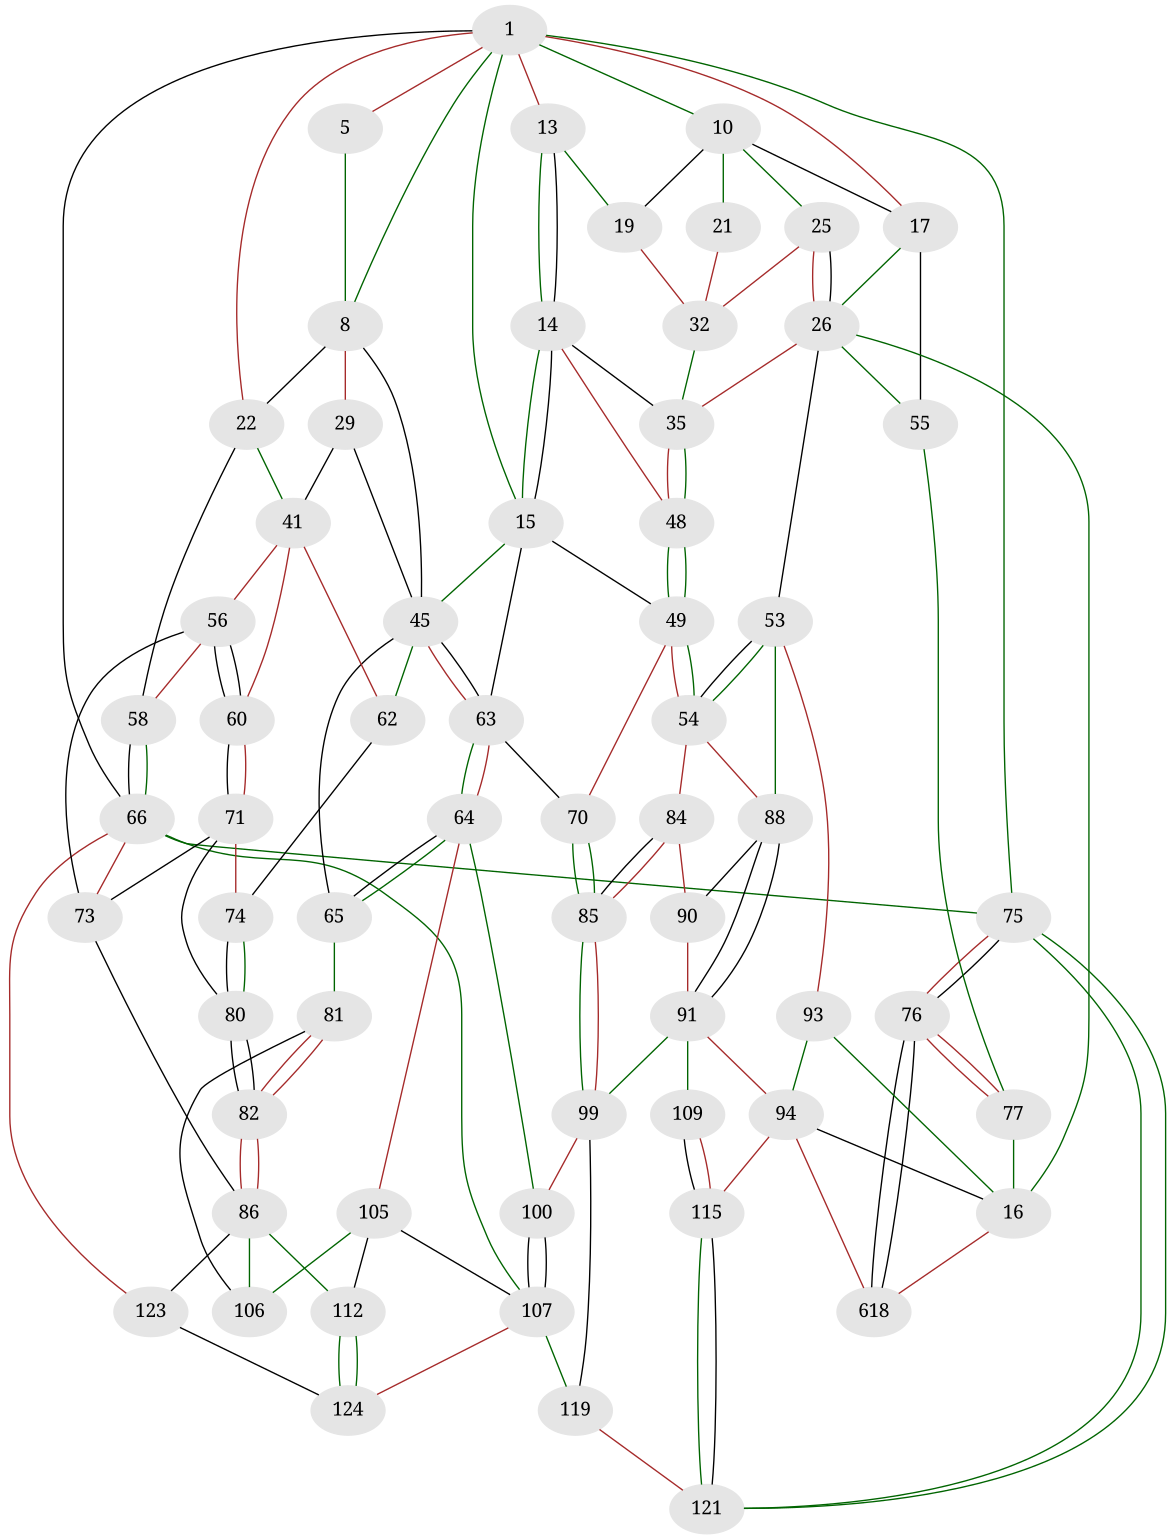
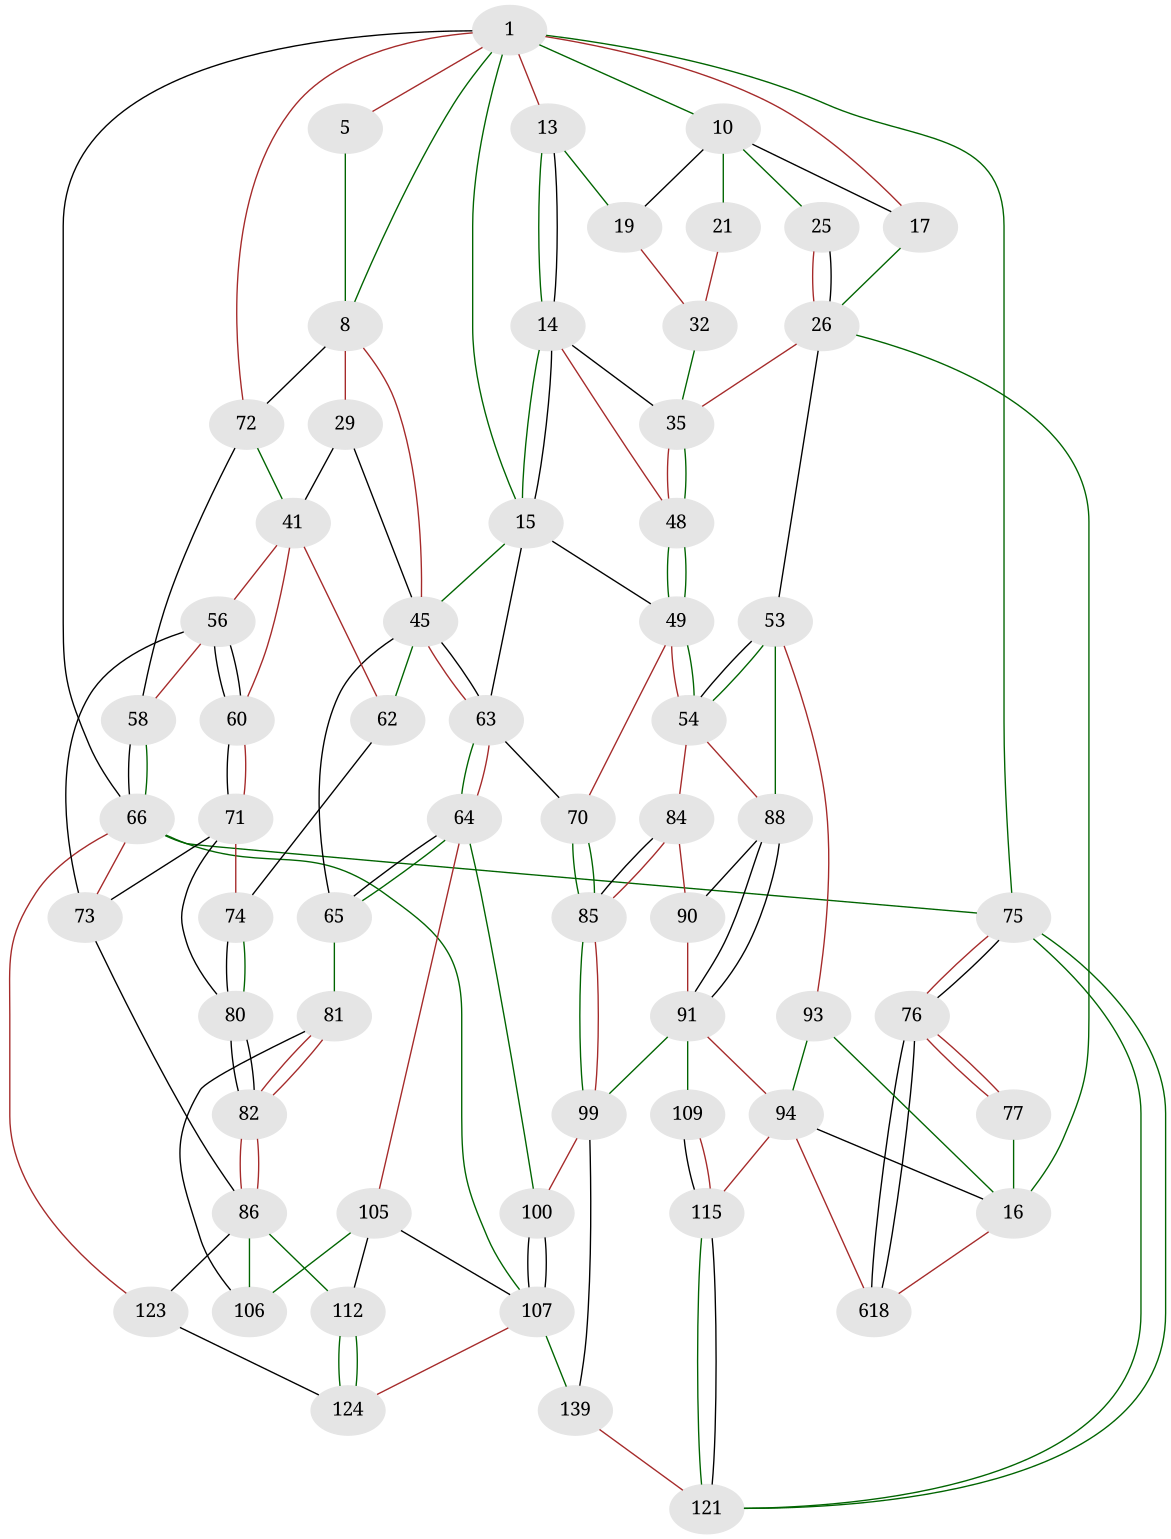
  graph {
    fontname="Noto Serif"
    node [color=gray90 fontname="Noto Serif" style=filled]
    edge [color=black fontname="Noto Serif"]
    1 [super="+2+6"]
    5
    8 [super="+28+9"]
    10 [super="+11+16"]
    13
    15 [super="+43"]
    17 [super="+27"]
-   22 [super="+38"]
+   22 [super="+38" label=72]
    66 [super="+67"]
    75
    29 [super="+40"]
    45 [super="+46"]
    19
    21 [super="+31"]
    25
    14 [super="+37"]
    49 [super="+50"]
    63 [super="+69"]
    26 [super="+34"]
-   55
    41 [super="+59+42"]
    58
    73 [super="+79"]
    107 [super="+120"]
    123
    76
    121
    62
    65
    32 [super="+33"]
    35 [super="+36"]
    48
    54 [super="+83"]
    70
    64 [super="+101"]
    53 [super="+87"]
    n37 [label=16 super="+104+97"]
    77 [super="+78+116"]
    56 [super="+57"]
    60
    88 [super="+89"]
    93
    n43 [label=618]
    71 [super="+72"]
    74
    81
    84
    85
    90
    91 [super="+95+92"]
    94 [super="+113"]
    86 [super="+110"]
    80
    100
    105 [super="+108"]
    106
    112
    82
-   119 [super="+122"]
+   119 [super="+122" label=139]
    124
    99 [super="+103"]
    109
    115
    1 -- 5 [color=brown]
    1 -- 8 [color=darkgreen]
    1 -- 10 [color=darkgreen weight=2]
    1 -- 13 [color=brown]
    1 -- 15 [color=darkgreen]
    1 -- 17 [color=brown]
    1 -- 22 [color=brown]
    1 -- 66
    1 -- 75 [color=darkgreen]
    5 -- 8 [color=darkgreen]
    8 -- 22 [weight=2]
    8 -- 29 [color=brown weight=2]
-   8 -- 45
+   8 -- 45 [color=brown]
    10 -- 17
    10 -- 19
    10 -- 21 [color=darkgreen weight=3]
    10 -- 25 [color=darkgreen]
    13 -- 19 [color=darkgreen]
    13 -- 14 [color=darkgreen]
    13 -- 14
    15 -- 45 [color=darkgreen]
    15 -- 49
    15 -- 63
    17 -- 26 [color=darkgreen]
-   17 -- 55
    22 -- 41 [color=darkgreen]
    22 -- 58
    66 -- 75 [color=darkgreen]
    66 -- 73 [color=brown]
    66 -- 107 [color=darkgreen]
    66 -- 123 [color=brown]
    75 -- 76 [color=brown]
    75 -- 76
    75 -- 121 [color=darkgreen]
    75 -- 121 [color=darkgreen]
    29 -- 45
    29 -- 41
    45 -- 63 [color=brown]
    45 -- 63
    45 -- 62 [color=darkgreen]
    45 -- 65
    19 -- 32 [color=brown]
    21 -- 32 [color=brown]
    25 -- 26 [color=brown]
    25 -- 26
-   25 -- 32 [color=brown]
    14 -- 15 [color=darkgreen]
    14 -- 15
    14 -- 35
    14 -- 48 [color=brown]
    49 -- 54 [color=brown]
    49 -- 54 [color=darkgreen]
    49 -- 70 [color=brown]
    63 -- 70
    63 -- 64 [color=darkgreen]
    63 -- 64 [color=brown]
-   26 -- 55 [color=darkgreen]
    26 -- 35 [color=brown]
    26 -- 53
    26 -- n37 [color=darkgreen]
-   55 -- 77 [color=darkgreen]
    41 -- 62 [color=brown]
    41 -- 56 [color=brown]
    41 -- 60 [color=brown]
    58 -- 66
    58 -- 66 [color=darkgreen]
    73 -- 86
    107 -- 119 [color=darkgreen weight=2]
    107 -- 124 [color=brown]
    123 -- 124
    76 -- 77 [color=brown]
    76 -- 77 [color=brown]
    76 -- n43
    76 -- n43
    62 -- 74
    65 -- 81 [color=darkgreen]
    32 -- 35 [color=darkgreen]
    35 -- 48 [color=brown]
    35 -- 48 [color=darkgreen]
    48 -- 49 [color=darkgreen]
    48 -- 49 [color=darkgreen]
    54 -- 88 [color=brown]
    54 -- 84 [color=brown]
    70 -- 85 [color=darkgreen]
    70 -- 85 [color=darkgreen]
    64 -- 65
    64 -- 65 [color=darkgreen]
    64 -- 100 [color=darkgreen]
    64 -- 105 [color=brown]
    53 -- 54
    53 -- 54 [color=darkgreen]
    53 -- 88 [color=darkgreen]
    53 -- 93 [color=brown]
    n37 -- n43 [color=brown]
    77 -- n37 [color=darkgreen weight=3]
    56 -- 58 [color=brown]
    56 -- 73
    56 -- 60
    56 -- 60
    60 -- 71
    60 -- 71 [color=brown]
    88 -- 90
    88 -- 91
    88 -- 91
    93 -- n37 [color=darkgreen]
    93 -- 94 [color=darkgreen]
    71 -- 73
    71 -- 74 [color=brown]
    71 -- 80
    74 -- 80
    74 -- 80 [color=darkgreen]
    81 -- 106
    81 -- 82 [color=brown]
    81 -- 82 [color=brown]
    84 -- 85
    84 -- 85 [color=brown]
    84 -- 90 [color=brown]
    85 -- 99 [color=darkgreen]
    85 -- 99 [color=brown]
    90 -- 91 [color=brown]
    91 -- 94 [color=brown]
    91 -- 99 [color=darkgreen]
    91 -- 109 [color=darkgreen weight=2]
    94 -- n37
    94 -- n43 [color=brown]
    94 -- 115 [color=brown]
    86 -- 123
    86 -- 106 [color=darkgreen]
    86 -- 112 [color=darkgreen]
    80 -- 82
    80 -- 82
    100 -- 107
    100 -- 107
    105 -- 107
    105 -- 106 [color=darkgreen]
    105 -- 112
    112 -- 124 [color=darkgreen]
    112 -- 124 [color=darkgreen]
    82 -- 86 [color=brown]
    82 -- 86 [color=brown]
    119 -- 121 [color=brown]
    99 -- 100 [color=brown]
    99 -- 119
    109 -- 115
    109 -- 115 [color=brown]
    115 -- 121 [color=darkgreen]
    115 -- 121
  }
